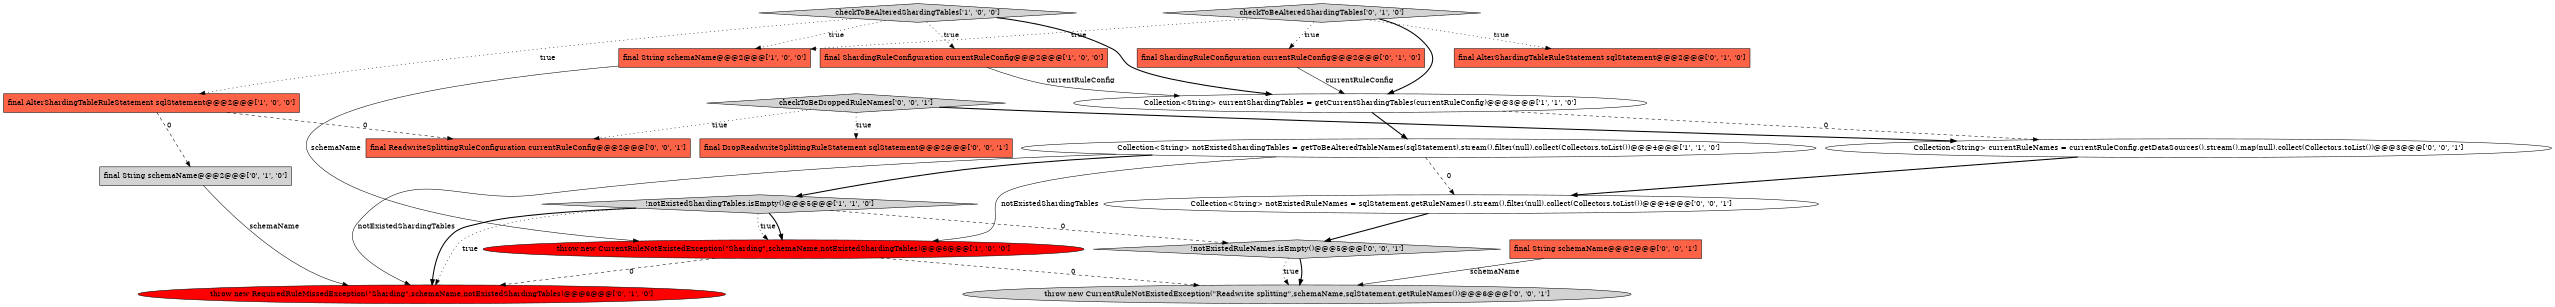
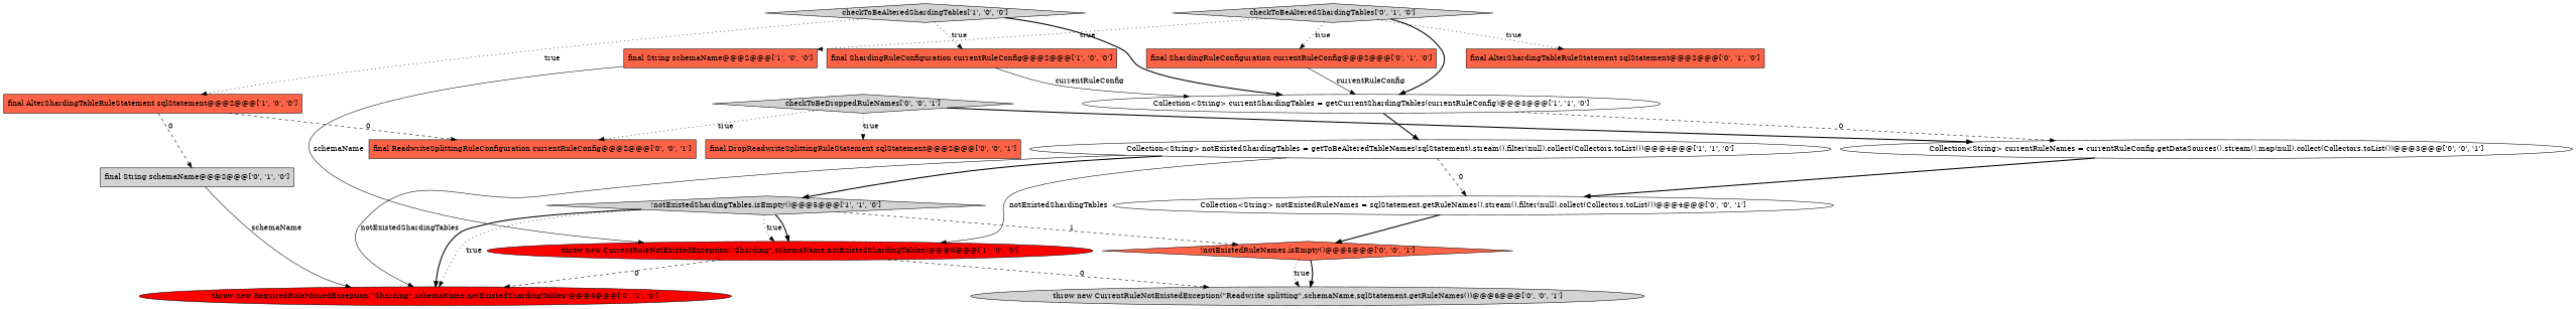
  digraph {
    node [fillcolor=tomato shape=box style=filled]
    edge [style=dotted]
    n1 [fillcolor=white label="Collection<String> notExistedRuleNames = sqlStatement.getRuleNames().stream().filter(null).collect(Collectors.toList())@@@4@@@['0', '0', '1']" shape=ellipse]
-   n2 [fillcolor=lightgray label="!notExistedRuleNames.isEmpty()@@@5@@@['0', '0', '1']" shape=diamond]
+   n2 [label="!notExistedRuleNames.isEmpty()@@@5@@@['0', '0', '1']" shape=diamond]
    n3 [fillcolor=lightgray label="throw new CurrentRuleNotExistedException(\"Readwrite splitting\",schemaName,sqlStatement.getRuleNames())@@@6@@@['0', '0', '1']" shape=ellipse]
    n4 [fillcolor=lightgray label="!notExistedShardingTables.isEmpty()@@@5@@@['1', '1', '0']" shape=diamond]
    n5 [fillcolor=red label="throw new RequiredRuleMissedException(\"Sharding\",schemaName,notExistedShardingTables)@@@6@@@['0', '1', '0']" shape=ellipse]
    n6 [fillcolor=red label="throw new CurrentRuleNotExistedException(\"Sharding\",schemaName,notExistedShardingTables)@@@6@@@['1', '0', '0']" shape=ellipse]
    n7 [label="final AlterShardingTableRuleStatement sqlStatement@@@2@@@['0', '1', '0']"]
    n8 [label="final ShardingRuleConfiguration currentRuleConfig@@@2@@@['1', '0', '0']"]
    n9 [fillcolor=white label="Collection<String> currentShardingTables = getCurrentShardingTables(currentRuleConfig)@@@3@@@['1', '1', '0']" shape=ellipse]
    n10 [fillcolor=white label="Collection<String> currentRuleNames = currentRuleConfig.getDataSources().stream().map(null).collect(Collectors.toList())@@@3@@@['0', '0', '1']" shape=ellipse]
    n11 [fillcolor=white label="Collection<String> notExistedShardingTables = getToBeAlteredTableNames(sqlStatement).stream().filter(null).collect(Collectors.toList())@@@4@@@['1', '1', '0']" shape=ellipse]
-   n12 [label="final String schemaName@@@2@@@['0', '0', '1']"]
    n13 [label="final ReadwriteSplittingRuleConfiguration currentRuleConfig@@@2@@@['0', '0', '1']"]
    n14 [fillcolor=lightgray label="checkToBeDroppedRuleNames['0', '0', '1']" shape=diamond]
    n15 [label="final DropReadwriteSplittingRuleStatement sqlStatement@@@2@@@['0', '0', '1']"]
    n16 [label="final ShardingRuleConfiguration currentRuleConfig@@@2@@@['0', '1', '0']"]
    n17 [fillcolor=lightgray label="checkToBeAlteredShardingTables['0', '1', '0']" shape=diamond]
    n18 [label="final String schemaName@@@2@@@['1', '0', '0']"]
    n19 [fillcolor=lightgray label="final String schemaName@@@2@@@['0', '1', '0']"]
    n20 [label="final AlterShardingTableRuleStatement sqlStatement@@@2@@@['1', '0', '0']"]
    n21 [fillcolor=lightgray label="checkToBeAlteredShardingTables['1', '0', '0']" shape=diamond]
    n1 -> n2 [style=bold]
    n2 -> n3 [style=bold]
    n2 -> n3 [label=true]
-   n4 -> n2 [label=0 style=dashed]
+   n4 -> n2 [label=1 style=dashed]
    n4 -> n5 [label=true]
    n4 -> n5 [style=bold]
    n4 -> n6 [label=true]
    n4 -> n6 [style=bold]
    n6 -> n3 [label=0 style=dashed]
    n6 -> n5 [label=0 style=dashed]
    n8 -> n9 [label=currentRuleConfig style=solid]
    n9 -> n10 [label=0 style=dashed]
    n9 -> n11 [style=bold]
    n10 -> n1 [style=bold]
    n11 -> n1 [label=0 style=dashed]
    n11 -> n4 [style=bold]
    n11 -> n5 [label=notExistedShardingTables style=solid]
    n11 -> n6 [label=notExistedShardingTables style=solid]
-   n12 -> n3 [label=schemaName style=solid]
    n14 -> n10 [style=bold]
    n14 -> n13 [label=true]
    n14 -> n15 [label=true]
    n16 -> n9 [label=currentRuleConfig style=solid]
    n17 -> n7 [label=true]
    n17 -> n9 [style=bold]
    n17 -> n16 [label=true]
    n17 -> n18 [label=true]
    n18 -> n6 [label=schemaName style=solid]
    n19 -> n5 [label=schemaName style=solid]
    n20 -> n13 [label=0 style=dashed]
    n20 -> n19 [label=0 style=dashed]
    n21 -> n8 [label=true]
    n21 -> n9 [style=bold]
-   n21 -> n18 [label=true]
    n21 -> n20 [label=true]
  }
